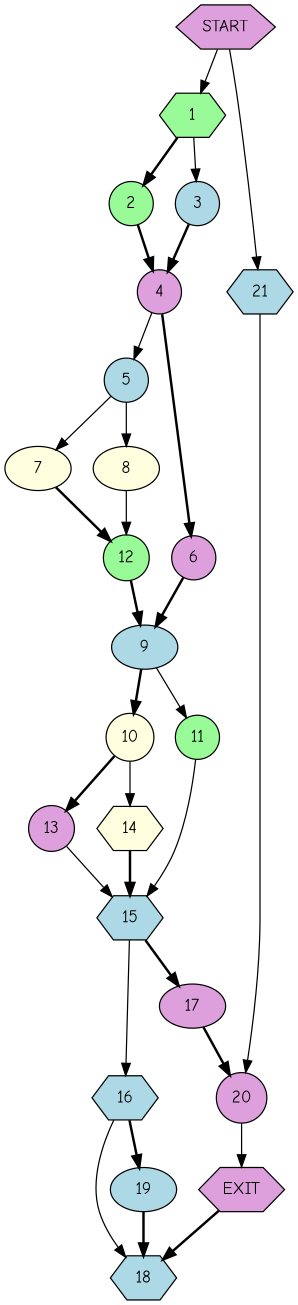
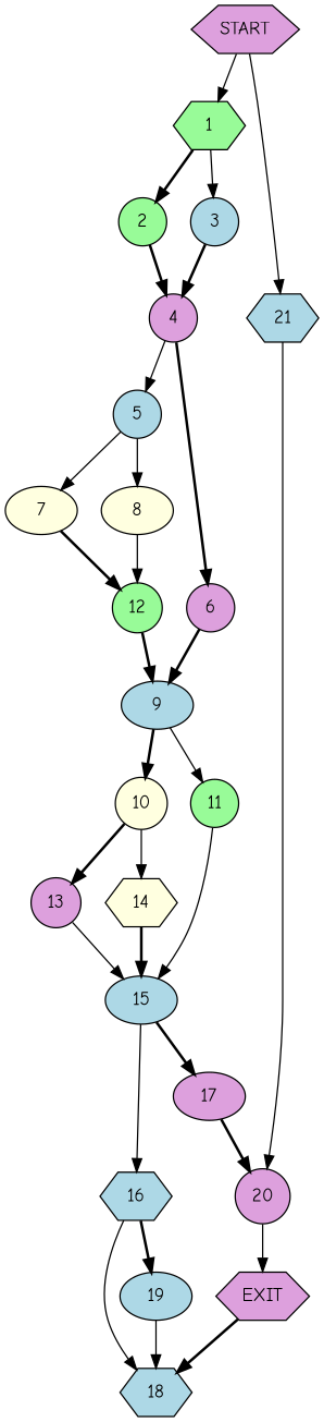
  digraph {
    fontname="Comic Neue"
    node [fillcolor=lightblue fontname="Comic Neue" shape=circle style=filled]
    edge [fontname="Comic Neue" style=solid]
    n1 [fillcolor=plum label=START shape=hexagon]
    1 [fillcolor=palegreen shape=hexagon]
    21 [shape=hexagon]
    2 [fillcolor=palegreen]
    3
    20 [fillcolor=plum]
    n7 [fillcolor=plum label=EXIT shape=hexagon]
    18 [shape=hexagon]
    4 [fillcolor=plum]
    5
    6 [fillcolor=plum]
    7 [fillcolor=lightyellow shape=ellipse]
    8 [fillcolor=lightyellow shape=ellipse]
    9 [shape=ellipse]
    12 [fillcolor=palegreen]
    10 [fillcolor=lightyellow]
    11 [fillcolor=palegreen]
    13 [fillcolor=plum]
    14 [fillcolor=lightyellow shape=hexagon]
-   15 [shape=hexagon]
+   15 [shape=ellipse]
    16 [shape=hexagon]
    17 [fillcolor=plum shape=ellipse]
    19 [shape=ellipse]
    n1 -> 1
    n1 -> 21
    1 -> 2 [style=bold]
    1 -> 3
    21 -> 20
    2 -> 4 [style=bold]
    3 -> 4 [style=bold]
    20 -> n7
    n7 -> 18 [style=bold]
    4 -> 5
    4 -> 6 [style=bold]
    5 -> 7
    5 -> 8
    6 -> 9 [style=bold]
    7 -> 12 [style=bold]
    8 -> 12
    9 -> 10 [style=bold]
    9 -> 11
    12 -> 9 [style=bold]
    10 -> 13 [style=bold]
    10 -> 14
    11 -> 15
    13 -> 15
    14 -> 15 [style=bold]
    15 -> 16
    15 -> 17 [style=bold]
    16 -> 18
    16 -> 19 [style=bold]
    17 -> 20 [style=bold]
-   19 -> 18 [style=bold]
+   19 -> 18
  }
